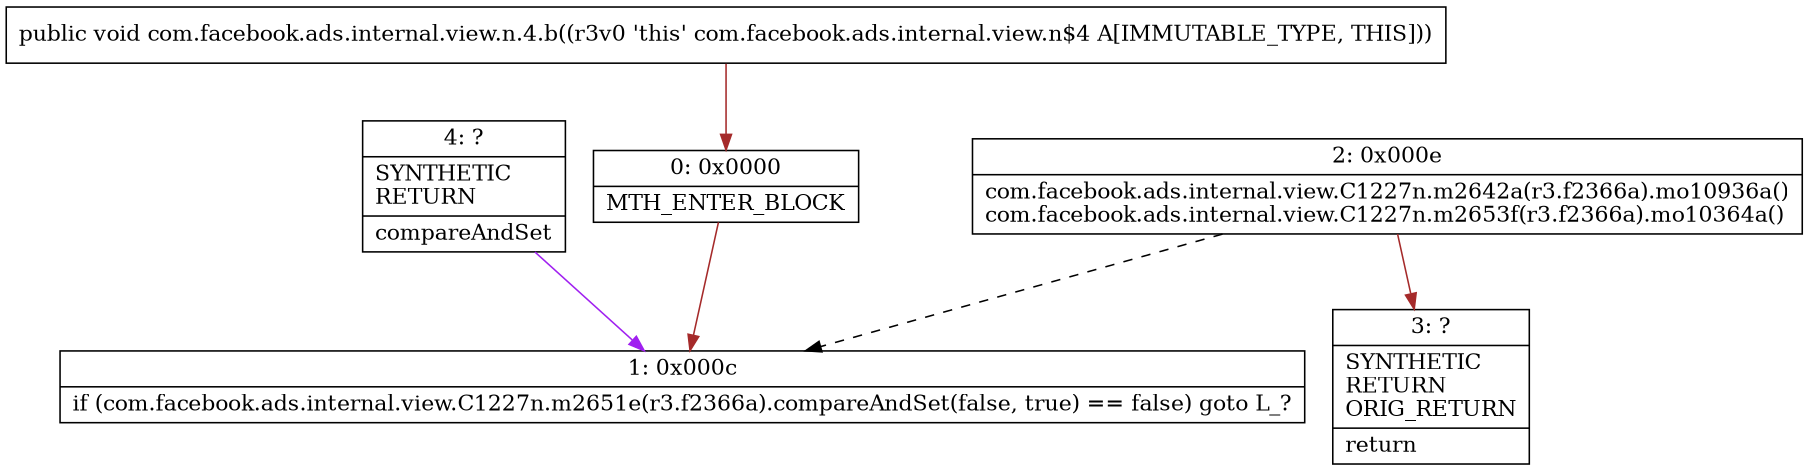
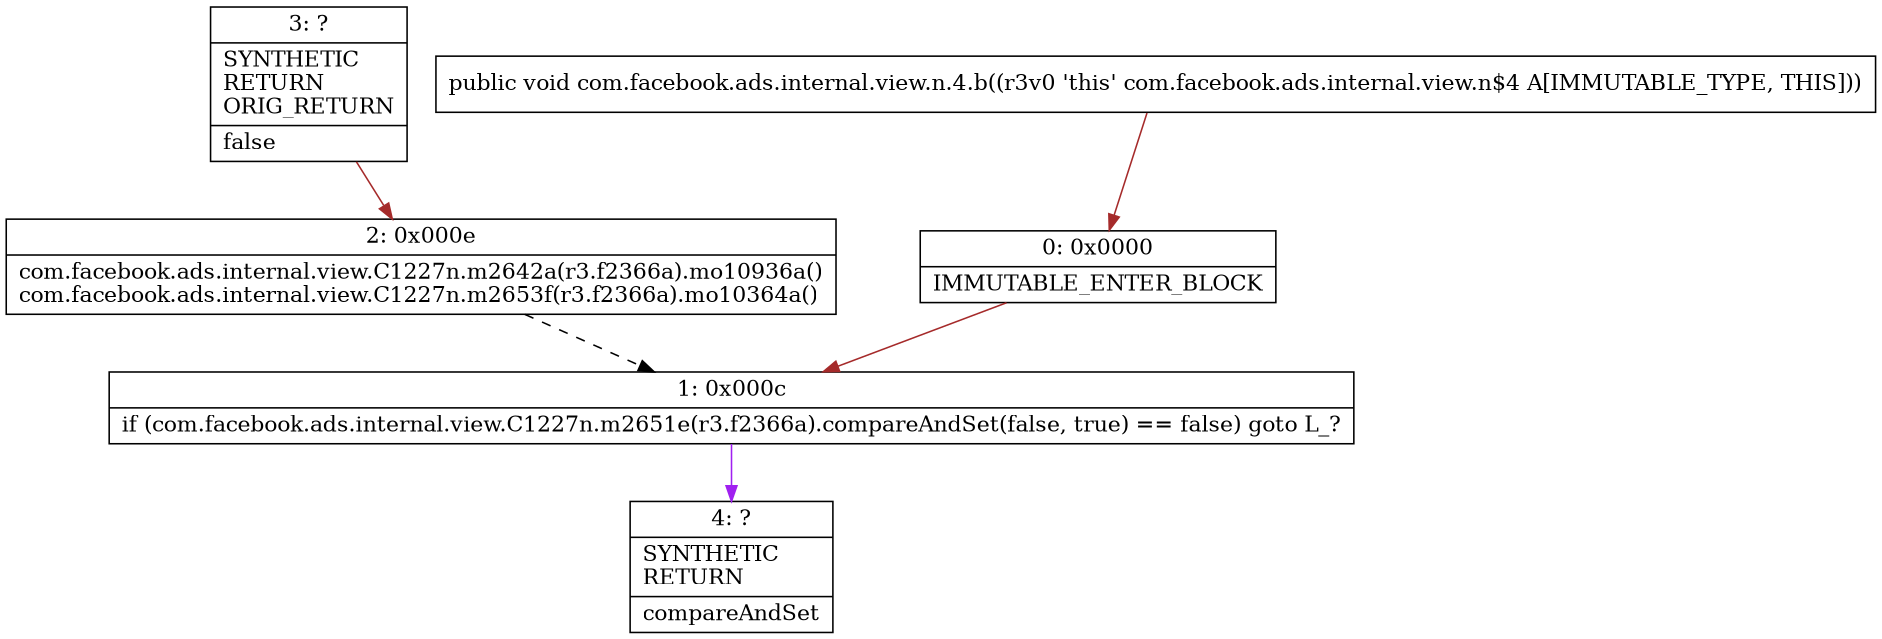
  digraph {
    node [shape=record]
    edge [color=brown]
-   n1 [label="{0\:\ 0x0000|MTH_ENTER_BLOCK\l}"]
+   n1 [label="{0\:\ 0x0000|IMMUTABLE_ENTER_BLOCK\l}"]
    n2 [label="{1\:\ 0x000c|if (com.facebook.ads.internal.view.C1227n.m2651e(r3.f2366a).compareAndSet(false, true) == false) goto L_?\l}"]
    n3 [label="{4\:\ ?|SYNTHETIC\lRETURN\l|compareAndSet\l}"]
    n4 [label="{2\:\ 0x000e|com.facebook.ads.internal.view.C1227n.m2642a(r3.f2366a).mo10936a()\lcom.facebook.ads.internal.view.C1227n.m2653f(r3.f2366a).mo10364a()\l}"]
-   n5 [label="{3\:\ ?|SYNTHETIC\lRETURN\lORIG_RETURN\l|return\l}"]
+   n5 [label="{3\:\ ?|SYNTHETIC\lRETURN\lORIG_RETURN\l|false\l}"]
    n6 [label="{public void com.facebook.ads.internal.view.n.4.b((r3v0 'this' com.facebook.ads.internal.view.n$4 A[IMMUTABLE_TYPE, THIS])) }"]
    n1 -> n2
-   n3 -> n2 [color=purple]
+   n2 -> n3 [color=purple]
    n4 -> n2 [color=black style=dashed]
-   n4 -> n5
+   n5 -> n4
    n6 -> n1
  }
